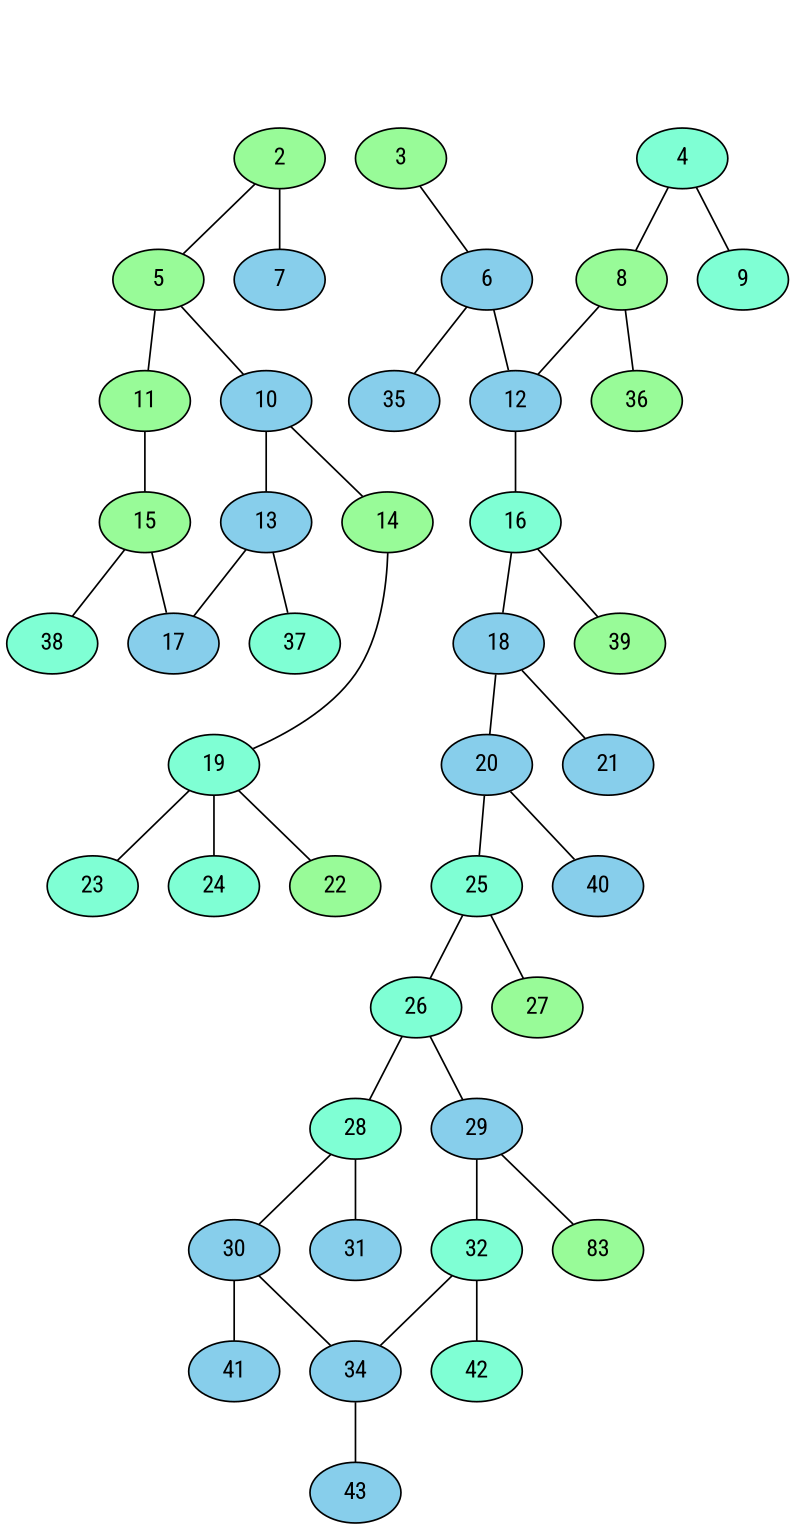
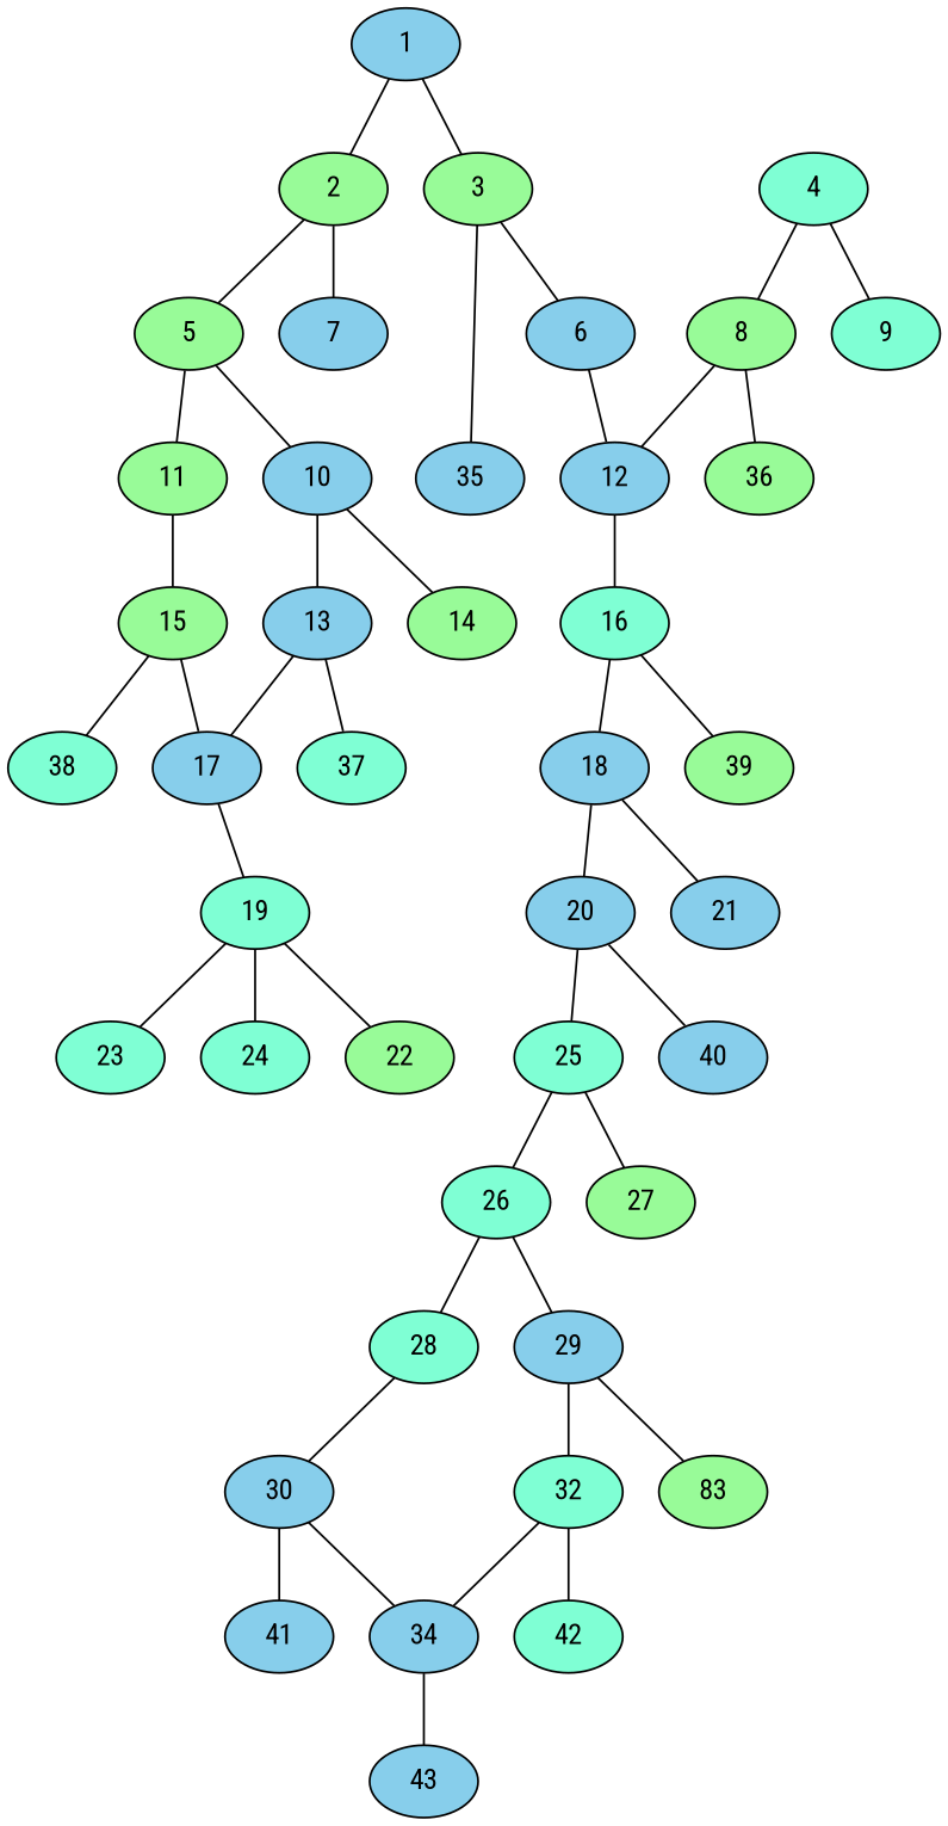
  graph {
    fontname="Roboto Condensed"
    node [chem=C fillcolor=skyblue fontname="Roboto Condensed" style=filled]
    edge [fontname="Roboto Condensed" valence=1]
    2 [chem=O fillcolor=palegreen]
+   1
    3 [fillcolor=palegreen]
    5 [fillcolor=palegreen]
    7 [chem=Cl]
    6
    4 [fillcolor=aquamarine]
    8 [fillcolor=palegreen]
    9 [chem=Cl fillcolor=aquamarine]
    10
    11 [chem=N fillcolor=palegreen]
    12
    35 [chem=H]
    36 [chem=H fillcolor=palegreen]
    13
    14 [chem=Cl fillcolor=palegreen]
    15 [fillcolor=palegreen]
    16 [chem=N fillcolor=aquamarine]
    17
    37 [chem=H fillcolor=aquamarine]
    38 [chem=H fillcolor=aquamarine]
    18
    39 [chem=H fillcolor=palegreen]
    19 [fillcolor=aquamarine]
    20 [chem=N]
    21 [chem=O]
    22 [chem=F fillcolor=palegreen]
    23 [chem=F fillcolor=aquamarine]
    24 [chem=F fillcolor=aquamarine]
    25 [fillcolor=aquamarine]
    40 [chem=H]
    26 [fillcolor=aquamarine]
    27 [chem=O fillcolor=palegreen]
    28 [fillcolor=aquamarine]
    29
    30
-   31 [chem=F]
    32 [fillcolor=aquamarine]
    n39 [chem=F fillcolor=palegreen label=83]
    34
    41 [chem=H]
    42 [chem=H fillcolor=aquamarine]
    43 [chem=H]
    2 -- 5
    2 -- 7
+   1 -- 2
+   1 -- 3 [valence=2]
    3 -- 6
    5 -- 10
    5 -- 11 [valence=2]
    6 -- 12 [valence=2]
-   6 -- 35
+   3 -- 35
    4 -- 8 [valence=2]
    4 -- 9
    8 -- 12
    8 -- 36
    10 -- 13 [valence=2]
    10 -- 14
    11 -- 15
    12 -- 16
    13 -- 17
    13 -- 37
    15 -- 17 [valence=2]
    15 -- 38
    16 -- 18
    16 -- 39
-   14 -- 19
+   17 -- 19
    18 -- 20
    18 -- 21 [valence=2]
    19 -- 22
    19 -- 23
    19 -- 24
    20 -- 25
    20 -- 40
    25 -- 26
    25 -- 27 [valence=2]
    26 -- 28 [valence=2]
    26 -- 29
    28 -- 30
-   28 -- 31
    29 -- 32 [valence=2]
    29 -- n39
    30 -- 34 [valence=2]
    30 -- 41
    32 -- 34
    32 -- 42
    34 -- 43
  }
